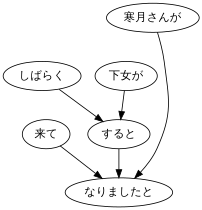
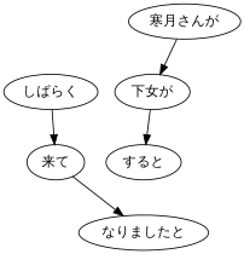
  digraph {
    fontname="DejaVu Serif"
    node [fontname="DejaVu Serif"]
    edge [fontname="DejaVu Serif"]
    n1 [label="しばらく"]
    n2 [label="すると"]
    n3 [label="なりましたと"]
    n4 [label="下女が"]
    n5 [label="来て"]
    n6 [label="寒月さんが"]
-   n1 -> n2
-   n2 -> n3
+   n1 -> n5
    n4 -> n2
    n5 -> n3
-   n6 -> n3
+   n6 -> n4
  }
